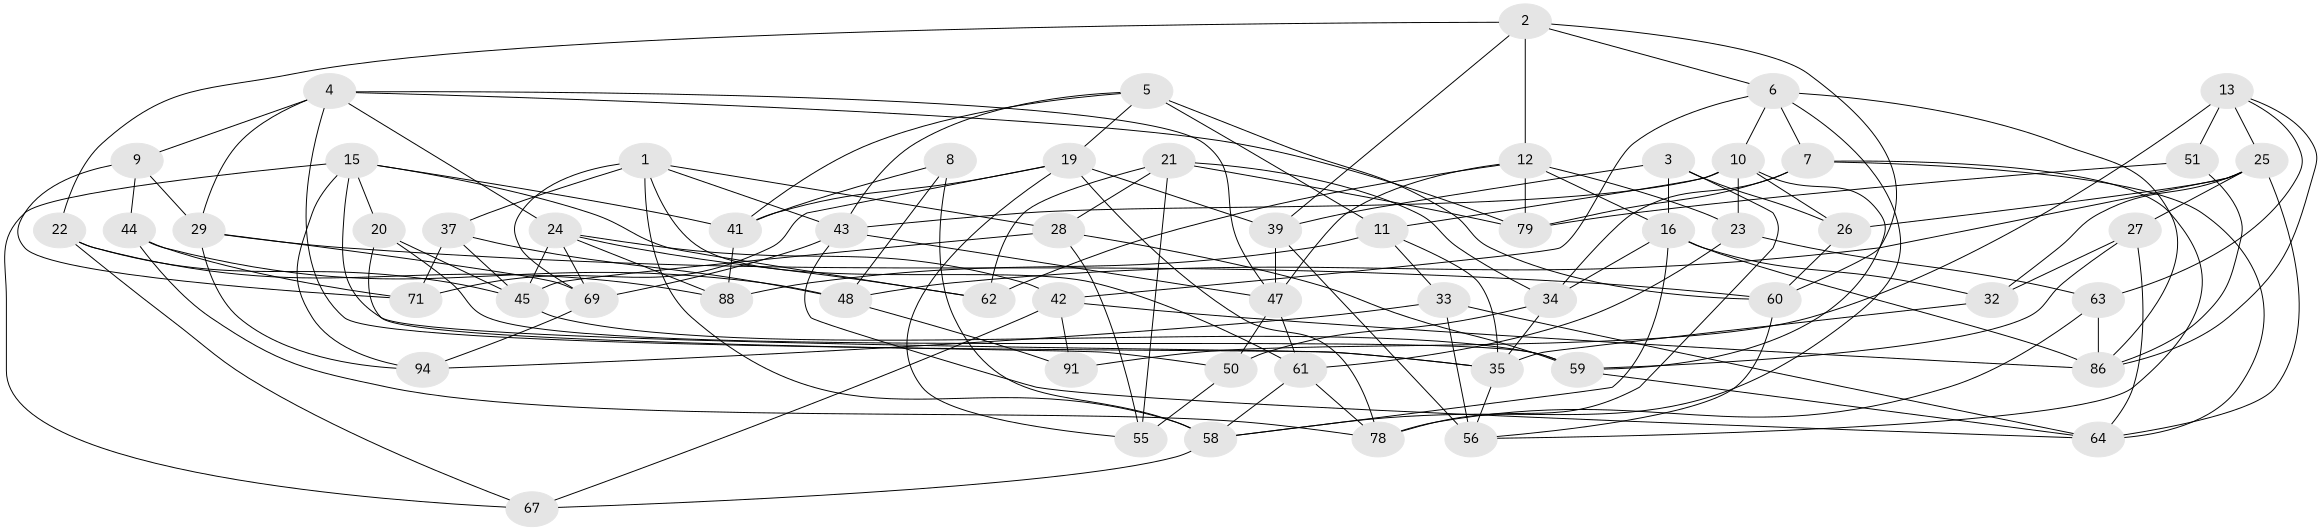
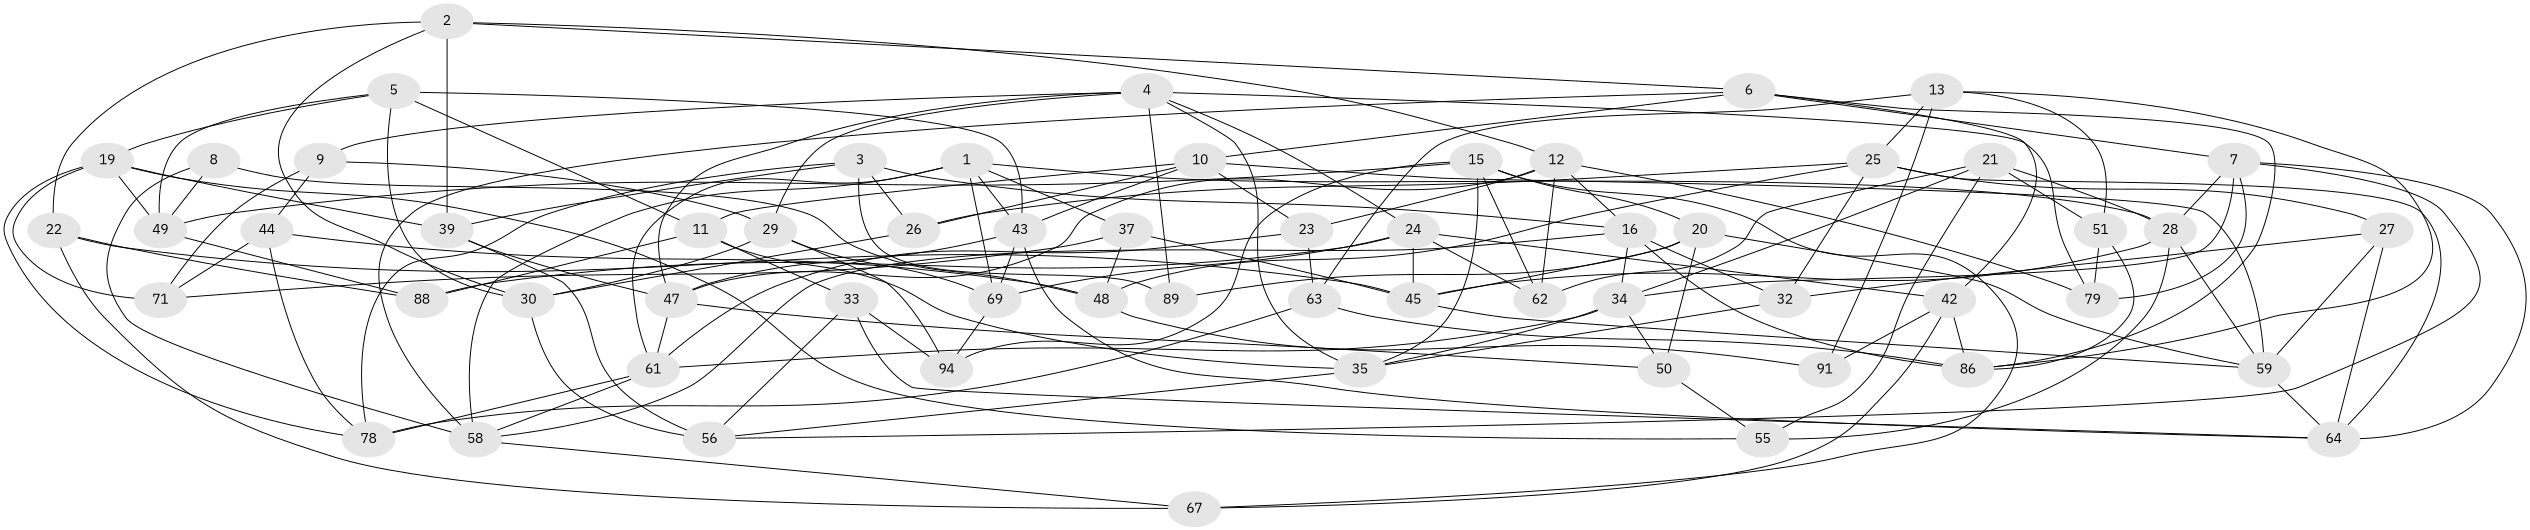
  graph {
    fontname="IBM Plex Sans"
    node [color=gray90 fontname="IBM Plex Sans" style=filled]
    edge [fontname="IBM Plex Sans"]
    1 [super="+36"]
    28 [super="+87"]
    37
    43 [super="+76"]
    58 [super="+66"]
    61 [super="+97"]
    69 [super="+77"]
    59 [super="+93"]
    55
    45 [super="+60"]
    48 [super="+65"]
    71
    47 [super="+52"]
    64 [super="+72"]
    67
    78 [super="+82"]
    94
    2 [super="+75"]
    6 [super="+53"]
    12 [super="+40"]
    22
-   30 [label=60]
+   30
    39 [super="+98"]
    7 [super="+17"]
    10 [super="+31"]
    42 [super="+90"]
    86 [super="+92"]
    16 [super="+70"]
    79
    23
    62
    88
    56 [super="+68"]
    35 [super="+38"]
    3 [super="+96"]
    26
+   89
    34 [super="+74"]
    32
    4 [super="+49"]
    9
    24 [super="+80"]
    29 [super="+84"]
    44
    50
    5 [super="+14"]
    11 [super="+81"]
    19 [super="+73"]
-   41 [super="+85"]
+   41 [super="+85" label=49]
    33
    91
    8
    63 [super="+83"]
    13 [super="+18"]
    25 [super="+57"]
    51
    27
    15 [super="+46"]
    20 [super="+95"]
    21 [super="+54"]
    1 -- 28
    1 -- 37
    1 -- 43
    1 -- 58
    1 -- 61
    1 -- 69
    28 -- 59
    28 -- 55
    28 -- 45
    37 -- 45
    37 -- 48
    37 -- 71
    43 -- 69
    43 -- 47
    43 -- 64
    58 -- 67
    61 -- 58
    61 -- 78
    69 -- 94
    59 -- 64
    45 -- 59
    48 -- 91
    47 -- 61
    47 -- 50
    2 -- 6
    2 -- 12
    2 -- 22
    2 -- 30
    2 -- 39
    6 -- 58
    6 -- 7
    6 -- 10
    6 -- 42
    6 -- 86
    12 -- 47
    12 -- 16
    12 -- 79
    12 -- 23
    12 -- 62
    22 -- 45
    22 -- 67
    22 -- 88
    30 -- 56
    39 -- 47
    39 -- 56 [weight=2]
+   7 -- 28
    7 -- 64
    7 -- 79
    7 -- 56
    7 -- 34
    10 -- 43
    10 -- 59
    10 -- 23
    10 -- 26
    10 -- 11
    42 -- 67
    42 -- 86
    42 -- 91
    16 -- 58
    16 -- 86
    16 -- 34
    16 -- 32
    23 -- 61
    23 -- 63
    35 -- 56
    3 -- 78
    3 -- 39
    3 -- 16
    3 -- 26
+   3 -- 89 [weight=2]
    26 -- 30
+   34 -- 61
    34 -- 35
    34 -- 50
    32 -- 35
    4 -- 47
    4 -- 79
    4 -- 35
+   4 -- 89
    4 -- 9
    4 -- 24
    4 -- 29
    9 -- 71
    9 -- 29
    9 -- 44
    24 -- 69
    24 -- 45
    24 -- 42
    24 -- 62
    24 -- 88
    29 -- 69
    29 -- 94
    29 -- 30
    44 -- 48
    44 -- 71
    44 -- 78
    50 -- 55
    5 -- 43
    5 -- 30
    5 -- 11 [weight=2]
    5 -- 19
    5 -- 41
    11 -- 88
    11 -- 35
    11 -- 33
    19 -- 55
    19 -- 71
    19 -- 78
    19 -- 39
    19 -- 41
    41 -- 88
    33 -- 64
    33 -- 94
    33 -- 56
    8 -- 58 [weight=2]
    8 -- 48
    8 -- 41
    63 -- 78 [weight=2]
    63 -- 86
    13 -- 86
    13 -- 91 [weight=2]
    13 -- 63
    13 -- 25
    13 -- 51
    25 -- 48
    25 -- 64
    25 -- 26
    25 -- 32
    25 -- 27
    51 -- 86
    51 -- 79
    27 -- 59
    27 -- 64
    27 -- 32
    15 -- 67
    15 -- 94
    15 -- 62
    15 -- 35
    15 -- 41
    15 -- 20
    20 -- 59
    20 -- 45
+   20 -- 89
    20 -- 50
    21 -- 28
    21 -- 55
    21 -- 62
    21 -- 34
-   21 -- 79
+   21 -- 51
  }
